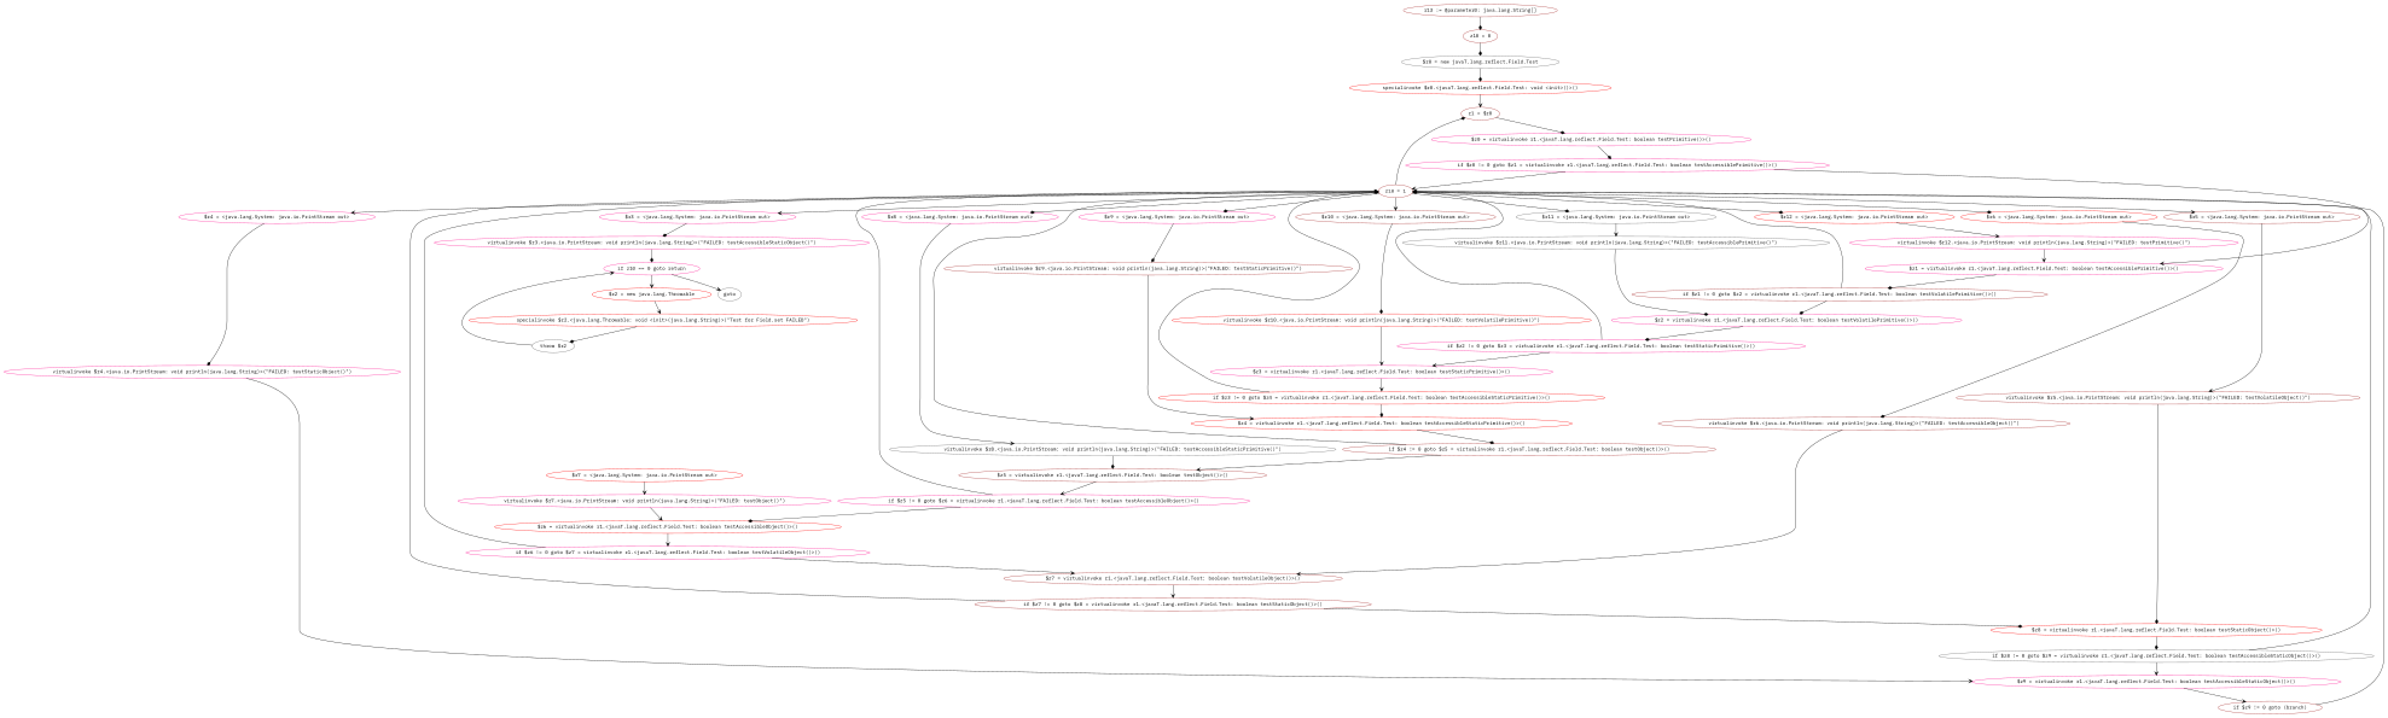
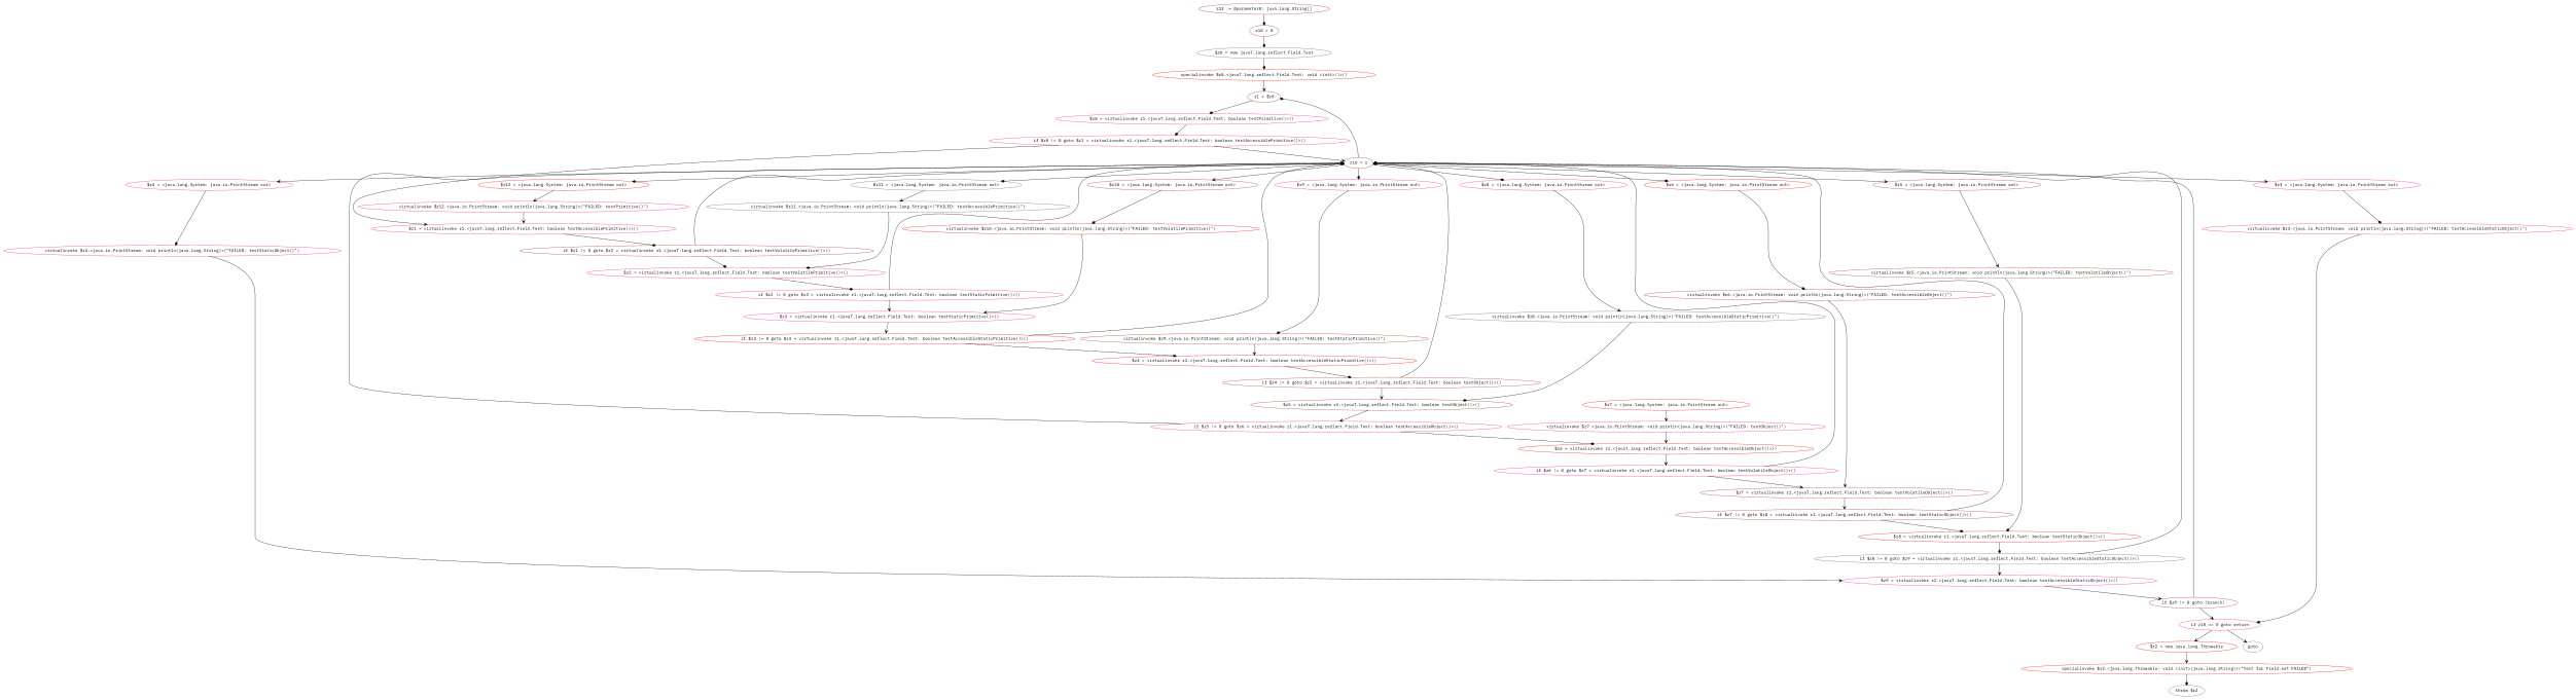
  digraph {
    fontname="IBM Plex Mono"
    node [color=deeppink fontname="IBM Plex Mono"]
    edge [arrowhead=vee fontname="IBM Plex Mono"]
    "r13 := @parameter0: java.lang.String[]" [color=brown]
    "z10 = 0" [color=brown]
    "$r0 = new javaT.lang.reflect.Field.Test" [color=gray40]
    "specialinvoke $r0.<javaT.lang.reflect.Field.Test: void <init>()>()" [color=red]
    "r1 = $r0" [color=brown]
    "$z0 = virtualinvoke r1.<javaT.lang.reflect.Field.Test: boolean testPrimitive()>()"
    "if $z0 != 0 goto $z1 = virtualinvoke r1.<javaT.lang.reflect.Field.Test: boolean testAccessiblePrimitive()>()"
    "z10 = 1" [color=brown]
    "$z1 = virtualinvoke r1.<javaT.lang.reflect.Field.Test: boolean testAccessiblePrimitive()>()"
    "$r12 = <java.lang.System: java.io.PrintStream out>" [color=red]
    "$r11 = <java.lang.System: java.io.PrintStream out>" [color=gray40]
    "$r10 = <java.lang.System: java.io.PrintStream out>" [color=brown]
    "$r9 = <java.lang.System: java.io.PrintStream out>"
    "$r8 = <java.lang.System: java.io.PrintStream out>"
    "$r6 = <java.lang.System: java.io.PrintStream out>" [color=red]
    "$r5 = <java.lang.System: java.io.PrintStream out>" [color=brown]
    "$r4 = <java.lang.System: java.io.PrintStream out>"
    "$r3 = <java.lang.System: java.io.PrintStream out>"
    "if $z1 != 0 goto $z2 = virtualinvoke r1.<javaT.lang.reflect.Field.Test: boolean testVolatilePrimitive()>()" [color=brown]
    "virtualinvoke $r12.<java.io.PrintStream: void println(java.lang.String)>(\"FAILED: testPrimitive()\")"
    "virtualinvoke $r11.<java.io.PrintStream: void println(java.lang.String)>(\"FAILED: testAccessiblePrimitive()\")" [color=gray40]
    "virtualinvoke $r10.<java.io.PrintStream: void println(java.lang.String)>(\"FAILED: testVolatilePrimitive()\")" [color=red]
    "virtualinvoke $r9.<java.io.PrintStream: void println(java.lang.String)>(\"FAILED: testStaticPrimitive()\")" [color=brown]
    "virtualinvoke $r8.<java.io.PrintStream: void println(java.lang.String)>(\"FAILED: testAccessibleStaticPrimitive()\")" [color=gray40]
    "$r7 = <java.lang.System: java.io.PrintStream out>" [color=red]
    "virtualinvoke $r7.<java.io.PrintStream: void println(java.lang.String)>(\"FAILED: testObject()\")"
    "virtualinvoke $r6.<java.io.PrintStream: void println(java.lang.String)>(\"FAILED: testAccessibleObject()\")" [color=brown]
    "virtualinvoke $r5.<java.io.PrintStream: void println(java.lang.String)>(\"FAILED: testVolatileObject()\")" [color=brown]
    "virtualinvoke $r4.<java.io.PrintStream: void println(java.lang.String)>(\"FAILED: testStaticObject()\")"
    "virtualinvoke $r3.<java.io.PrintStream: void println(java.lang.String)>(\"FAILED: testAccessibleStaticObject()\")"
    "$z2 = virtualinvoke r1.<javaT.lang.reflect.Field.Test: boolean testVolatilePrimitive()>()"
    "if $z2 != 0 goto $z3 = virtualinvoke r1.<javaT.lang.reflect.Field.Test: boolean testStaticPrimitive()>()"
    "$z3 = virtualinvoke r1.<javaT.lang.reflect.Field.Test: boolean testStaticPrimitive()>()"
    "if $z3 != 0 goto $z4 = virtualinvoke r1.<javaT.lang.reflect.Field.Test: boolean testAccessibleStaticPrimitive()>()" [color=red]
    "$z4 = virtualinvoke r1.<javaT.lang.reflect.Field.Test: boolean testAccessibleStaticPrimitive()>()" [color=red]
    "if $z4 != 0 goto $z5 = virtualinvoke r1.<javaT.lang.reflect.Field.Test: boolean testObject()>()" [color=brown]
    "$z5 = virtualinvoke r1.<javaT.lang.reflect.Field.Test: boolean testObject()>()" [color=brown]
    "if $z5 != 0 goto $z6 = virtualinvoke r1.<javaT.lang.reflect.Field.Test: boolean testAccessibleObject()>()"
    "$z6 = virtualinvoke r1.<javaT.lang.reflect.Field.Test: boolean testAccessibleObject()>()" [color=red]
    "if $z6 != 0 goto $z7 = virtualinvoke r1.<javaT.lang.reflect.Field.Test: boolean testVolatileObject()>()"
    "$z7 = virtualinvoke r1.<javaT.lang.reflect.Field.Test: boolean testVolatileObject()>()" [color=brown]
    "if $z7 != 0 goto $z8 = virtualinvoke r1.<javaT.lang.reflect.Field.Test: boolean testStaticObject()>()" [color=brown]
    "$z8 = virtualinvoke r1.<javaT.lang.reflect.Field.Test: boolean testStaticObject()>()" [color=red]
    "if $z8 != 0 goto $z9 = virtualinvoke r1.<javaT.lang.reflect.Field.Test: boolean testAccessibleStaticObject()>()" [color=gray40]
    "$z9 = virtualinvoke r1.<javaT.lang.reflect.Field.Test: boolean testAccessibleStaticObject()>()"
    "if $z9 != 0 goto (branch)" [color=brown]
    "if z10 == 0 goto return"
    "$r2 = new java.lang.Throwable" [color=red]
    n49 [color=gray40 label=goto]
    "specialinvoke $r2.<java.lang.Throwable: void <init>(java.lang.String)>(\"Test for Field.set FAILED\")" [color=red]
    "throw $r2" [color=gray40]
    "r13 := @parameter0: java.lang.String[]" -> "z10 = 0" [arrowhead=diamond]
    "z10 = 0" -> "$r0 = new javaT.lang.reflect.Field.Test" [arrowhead=diamond]
    "$r0 = new javaT.lang.reflect.Field.Test" -> "specialinvoke $r0.<javaT.lang.reflect.Field.Test: void <init>()>()" [arrowhead=diamond]
    "specialinvoke $r0.<javaT.lang.reflect.Field.Test: void <init>()>()" -> "r1 = $r0"
    "r1 = $r0" -> "$z0 = virtualinvoke r1.<javaT.lang.reflect.Field.Test: boolean testPrimitive()>()" [arrowhead=diamond]
    "$z0 = virtualinvoke r1.<javaT.lang.reflect.Field.Test: boolean testPrimitive()>()" -> "if $z0 != 0 goto $z1 = virtualinvoke r1.<javaT.lang.reflect.Field.Test: boolean testAccessiblePrimitive()>()" [arrowhead=diamond]
    "if $z0 != 0 goto $z1 = virtualinvoke r1.<javaT.lang.reflect.Field.Test: boolean testAccessiblePrimitive()>()" -> "z10 = 1"
    "if $z0 != 0 goto $z1 = virtualinvoke r1.<javaT.lang.reflect.Field.Test: boolean testAccessiblePrimitive()>()" -> "$z1 = virtualinvoke r1.<javaT.lang.reflect.Field.Test: boolean testAccessiblePrimitive()>()"
    "z10 = 1" -> "r1 = $r0" [arrowhead=diamond]
    "z10 = 1" -> "$r12 = <java.lang.System: java.io.PrintStream out>" [arrowhead=diamond]
    "z10 = 1" -> "$r11 = <java.lang.System: java.io.PrintStream out>" [arrowhead=diamond]
    "z10 = 1" -> "$r10 = <java.lang.System: java.io.PrintStream out>"
    "z10 = 1" -> "$r9 = <java.lang.System: java.io.PrintStream out>" [arrowhead=diamond]
    "z10 = 1" -> "$r8 = <java.lang.System: java.io.PrintStream out>" [arrowhead=diamond]
    "z10 = 1" -> "$r6 = <java.lang.System: java.io.PrintStream out>" [arrowhead=diamond]
    "z10 = 1" -> "$r5 = <java.lang.System: java.io.PrintStream out>"
    "z10 = 1" -> "$r4 = <java.lang.System: java.io.PrintStream out>"
    "z10 = 1" -> "$r3 = <java.lang.System: java.io.PrintStream out>"
    "$z1 = virtualinvoke r1.<javaT.lang.reflect.Field.Test: boolean testAccessiblePrimitive()>()" -> "if $z1 != 0 goto $z2 = virtualinvoke r1.<javaT.lang.reflect.Field.Test: boolean testVolatilePrimitive()>()" [arrowhead=diamond]
    "$r12 = <java.lang.System: java.io.PrintStream out>" -> "virtualinvoke $r12.<java.io.PrintStream: void println(java.lang.String)>(\"FAILED: testPrimitive()\")"
    "$r11 = <java.lang.System: java.io.PrintStream out>" -> "virtualinvoke $r11.<java.io.PrintStream: void println(java.lang.String)>(\"FAILED: testAccessiblePrimitive()\")"
    "$r10 = <java.lang.System: java.io.PrintStream out>" -> "virtualinvoke $r10.<java.io.PrintStream: void println(java.lang.String)>(\"FAILED: testVolatilePrimitive()\")" [arrowhead=diamond]
    "$r9 = <java.lang.System: java.io.PrintStream out>" -> "virtualinvoke $r9.<java.io.PrintStream: void println(java.lang.String)>(\"FAILED: testStaticPrimitive()\")" [arrowhead=diamond]
    "$r8 = <java.lang.System: java.io.PrintStream out>" -> "virtualinvoke $r8.<java.io.PrintStream: void println(java.lang.String)>(\"FAILED: testAccessibleStaticPrimitive()\")"
    "$r6 = <java.lang.System: java.io.PrintStream out>" -> "virtualinvoke $r6.<java.io.PrintStream: void println(java.lang.String)>(\"FAILED: testAccessibleObject()\")" [arrowhead=diamond]
    "$r5 = <java.lang.System: java.io.PrintStream out>" -> "virtualinvoke $r5.<java.io.PrintStream: void println(java.lang.String)>(\"FAILED: testVolatileObject()\")"
    "$r4 = <java.lang.System: java.io.PrintStream out>" -> "virtualinvoke $r4.<java.io.PrintStream: void println(java.lang.String)>(\"FAILED: testStaticObject()\")" [arrowhead=diamond]
    "$r3 = <java.lang.System: java.io.PrintStream out>" -> "virtualinvoke $r3.<java.io.PrintStream: void println(java.lang.String)>(\"FAILED: testAccessibleStaticObject()\")" [arrowhead=diamond]
    "if $z1 != 0 goto $z2 = virtualinvoke r1.<javaT.lang.reflect.Field.Test: boolean testVolatilePrimitive()>()" -> "z10 = 1"
    "if $z1 != 0 goto $z2 = virtualinvoke r1.<javaT.lang.reflect.Field.Test: boolean testVolatilePrimitive()>()" -> "$z2 = virtualinvoke r1.<javaT.lang.reflect.Field.Test: boolean testVolatilePrimitive()>()" [arrowhead=diamond]
    "virtualinvoke $r12.<java.io.PrintStream: void println(java.lang.String)>(\"FAILED: testPrimitive()\")" -> "$z1 = virtualinvoke r1.<javaT.lang.reflect.Field.Test: boolean testAccessiblePrimitive()>()"
    "virtualinvoke $r11.<java.io.PrintStream: void println(java.lang.String)>(\"FAILED: testAccessiblePrimitive()\")" -> "$z2 = virtualinvoke r1.<javaT.lang.reflect.Field.Test: boolean testVolatilePrimitive()>()" [arrowhead=diamond]
    "virtualinvoke $r10.<java.io.PrintStream: void println(java.lang.String)>(\"FAILED: testVolatilePrimitive()\")" -> "$z3 = virtualinvoke r1.<javaT.lang.reflect.Field.Test: boolean testStaticPrimitive()>()"
    "virtualinvoke $r9.<java.io.PrintStream: void println(java.lang.String)>(\"FAILED: testStaticPrimitive()\")" -> "$z4 = virtualinvoke r1.<javaT.lang.reflect.Field.Test: boolean testAccessibleStaticPrimitive()>()"
    "virtualinvoke $r8.<java.io.PrintStream: void println(java.lang.String)>(\"FAILED: testAccessibleStaticPrimitive()\")" -> "$z5 = virtualinvoke r1.<javaT.lang.reflect.Field.Test: boolean testObject()>()" [arrowhead=diamond]
    "$r7 = <java.lang.System: java.io.PrintStream out>" -> "virtualinvoke $r7.<java.io.PrintStream: void println(java.lang.String)>(\"FAILED: testObject()\")"
    "virtualinvoke $r7.<java.io.PrintStream: void println(java.lang.String)>(\"FAILED: testObject()\")" -> "$z6 = virtualinvoke r1.<javaT.lang.reflect.Field.Test: boolean testAccessibleObject()>()"
    "virtualinvoke $r6.<java.io.PrintStream: void println(java.lang.String)>(\"FAILED: testAccessibleObject()\")" -> "$z7 = virtualinvoke r1.<javaT.lang.reflect.Field.Test: boolean testVolatileObject()>()"
    "virtualinvoke $r5.<java.io.PrintStream: void println(java.lang.String)>(\"FAILED: testVolatileObject()\")" -> "$z8 = virtualinvoke r1.<javaT.lang.reflect.Field.Test: boolean testStaticObject()>()" [arrowhead=diamond]
    "virtualinvoke $r4.<java.io.PrintStream: void println(java.lang.String)>(\"FAILED: testStaticObject()\")" -> "$z9 = virtualinvoke r1.<javaT.lang.reflect.Field.Test: boolean testAccessibleStaticObject()>()"
    "virtualinvoke $r3.<java.io.PrintStream: void println(java.lang.String)>(\"FAILED: testAccessibleStaticObject()\")" -> "if z10 == 0 goto return" [arrowhead=diamond]
    "$z2 = virtualinvoke r1.<javaT.lang.reflect.Field.Test: boolean testVolatilePrimitive()>()" -> "if $z2 != 0 goto $z3 = virtualinvoke r1.<javaT.lang.reflect.Field.Test: boolean testStaticPrimitive()>()" [arrowhead=diamond]
    "if $z2 != 0 goto $z3 = virtualinvoke r1.<javaT.lang.reflect.Field.Test: boolean testStaticPrimitive()>()" -> "z10 = 1" [arrowhead=diamond]
    "if $z2 != 0 goto $z3 = virtualinvoke r1.<javaT.lang.reflect.Field.Test: boolean testStaticPrimitive()>()" -> "$z3 = virtualinvoke r1.<javaT.lang.reflect.Field.Test: boolean testStaticPrimitive()>()"
    "$z3 = virtualinvoke r1.<javaT.lang.reflect.Field.Test: boolean testStaticPrimitive()>()" -> "if $z3 != 0 goto $z4 = virtualinvoke r1.<javaT.lang.reflect.Field.Test: boolean testAccessibleStaticPrimitive()>()"
    "if $z3 != 0 goto $z4 = virtualinvoke r1.<javaT.lang.reflect.Field.Test: boolean testAccessibleStaticPrimitive()>()" -> "z10 = 1" [arrowhead=diamond]
    "if $z3 != 0 goto $z4 = virtualinvoke r1.<javaT.lang.reflect.Field.Test: boolean testAccessibleStaticPrimitive()>()" -> "$z4 = virtualinvoke r1.<javaT.lang.reflect.Field.Test: boolean testAccessibleStaticPrimitive()>()" [arrowhead=diamond]
    "$z4 = virtualinvoke r1.<javaT.lang.reflect.Field.Test: boolean testAccessibleStaticPrimitive()>()" -> "if $z4 != 0 goto $z5 = virtualinvoke r1.<javaT.lang.reflect.Field.Test: boolean testObject()>()" [arrowhead=diamond]
    "if $z4 != 0 goto $z5 = virtualinvoke r1.<javaT.lang.reflect.Field.Test: boolean testObject()>()" -> "z10 = 1"
    "if $z4 != 0 goto $z5 = virtualinvoke r1.<javaT.lang.reflect.Field.Test: boolean testObject()>()" -> "$z5 = virtualinvoke r1.<javaT.lang.reflect.Field.Test: boolean testObject()>()"
    "$z5 = virtualinvoke r1.<javaT.lang.reflect.Field.Test: boolean testObject()>()" -> "if $z5 != 0 goto $z6 = virtualinvoke r1.<javaT.lang.reflect.Field.Test: boolean testAccessibleObject()>()"
    "if $z5 != 0 goto $z6 = virtualinvoke r1.<javaT.lang.reflect.Field.Test: boolean testAccessibleObject()>()" -> "z10 = 1"
    "if $z5 != 0 goto $z6 = virtualinvoke r1.<javaT.lang.reflect.Field.Test: boolean testAccessibleObject()>()" -> "$z6 = virtualinvoke r1.<javaT.lang.reflect.Field.Test: boolean testAccessibleObject()>()" [arrowhead=diamond]
    "$z6 = virtualinvoke r1.<javaT.lang.reflect.Field.Test: boolean testAccessibleObject()>()" -> "if $z6 != 0 goto $z7 = virtualinvoke r1.<javaT.lang.reflect.Field.Test: boolean testVolatileObject()>()"
    "if $z6 != 0 goto $z7 = virtualinvoke r1.<javaT.lang.reflect.Field.Test: boolean testVolatileObject()>()" -> "z10 = 1"
    "if $z6 != 0 goto $z7 = virtualinvoke r1.<javaT.lang.reflect.Field.Test: boolean testVolatileObject()>()" -> "$z7 = virtualinvoke r1.<javaT.lang.reflect.Field.Test: boolean testVolatileObject()>()"
    "$z7 = virtualinvoke r1.<javaT.lang.reflect.Field.Test: boolean testVolatileObject()>()" -> "if $z7 != 0 goto $z8 = virtualinvoke r1.<javaT.lang.reflect.Field.Test: boolean testStaticObject()>()"
    "if $z7 != 0 goto $z8 = virtualinvoke r1.<javaT.lang.reflect.Field.Test: boolean testStaticObject()>()" -> "z10 = 1" [arrowhead=diamond]
    "if $z7 != 0 goto $z8 = virtualinvoke r1.<javaT.lang.reflect.Field.Test: boolean testStaticObject()>()" -> "$z8 = virtualinvoke r1.<javaT.lang.reflect.Field.Test: boolean testStaticObject()>()" [arrowhead=diamond]
    "$z8 = virtualinvoke r1.<javaT.lang.reflect.Field.Test: boolean testStaticObject()>()" -> "if $z8 != 0 goto $z9 = virtualinvoke r1.<javaT.lang.reflect.Field.Test: boolean testAccessibleStaticObject()>()" [arrowhead=diamond]
    "if $z8 != 0 goto $z9 = virtualinvoke r1.<javaT.lang.reflect.Field.Test: boolean testAccessibleStaticObject()>()" -> "z10 = 1"
    "if $z8 != 0 goto $z9 = virtualinvoke r1.<javaT.lang.reflect.Field.Test: boolean testAccessibleStaticObject()>()" -> "$z9 = virtualinvoke r1.<javaT.lang.reflect.Field.Test: boolean testAccessibleStaticObject()>()"
    "$z9 = virtualinvoke r1.<javaT.lang.reflect.Field.Test: boolean testAccessibleStaticObject()>()" -> "if $z9 != 0 goto (branch)"
    "if $z9 != 0 goto (branch)" -> "z10 = 1" [arrowhead=diamond]
-   "throw $r2" -> "if z10 == 0 goto return"
+   "if $z9 != 0 goto (branch)" -> "if z10 == 0 goto return"
    "if z10 == 0 goto return" -> "$r2 = new java.lang.Throwable"
    "if z10 == 0 goto return" -> n49
    "$r2 = new java.lang.Throwable" -> "specialinvoke $r2.<java.lang.Throwable: void <init>(java.lang.String)>(\"Test for Field.set FAILED\")"
    "specialinvoke $r2.<java.lang.Throwable: void <init>(java.lang.String)>(\"Test for Field.set FAILED\")" -> "throw $r2" [arrowhead=diamond]
  }
